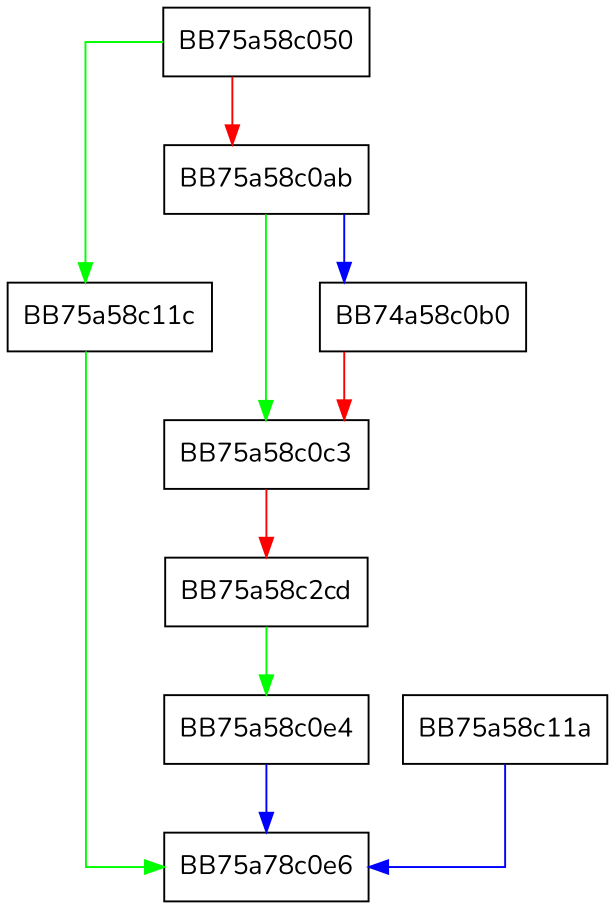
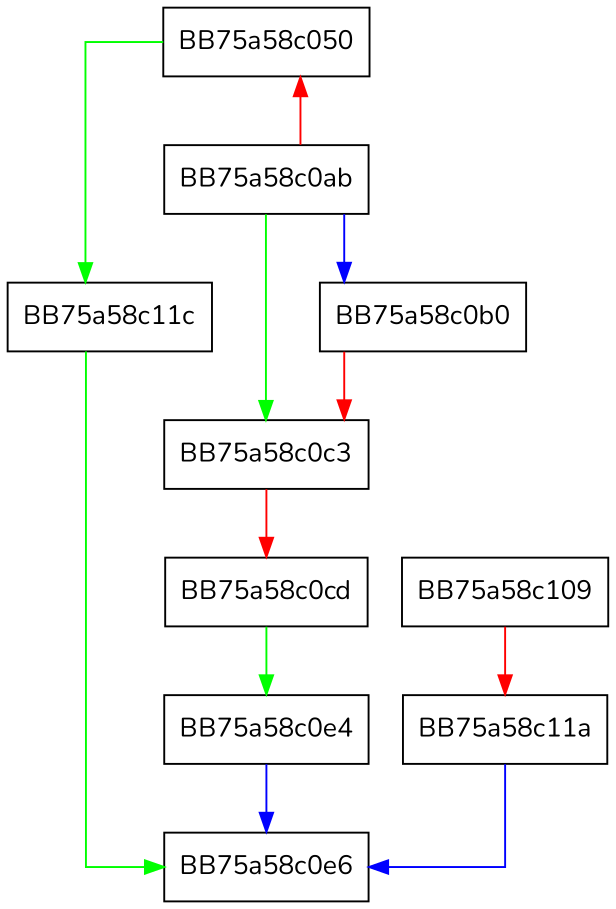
  digraph {
    fontname=Nunito
    splines=ortho
    node [fontname=Nunito shape=box]
    edge [color=green fontname=Nunito]
    BB75a58c050
    BB75a58c11c
    BB75a58c0ab
-   BB75a58c0e6 [label=BB75a78c0e6]
+   BB75a58c0e6
    BB75a58c0c3
-   BB75a58c0b0 [label=BB74a58c0b0]
-   BB75a58c0cd [label=BB75a58c2cd]
+   BB75a58c0b0
+   BB75a58c0cd
+   BB75a58c109
    BB75a58c11a
    BB75a58c0e4
    BB75a58c050 -> BB75a58c11c
-   BB75a58c050 -> BB75a58c0ab [color=red]
+   BB75a58c0ab -> BB75a58c050 [color=red]
    BB75a58c11c -> BB75a58c0e6
    BB75a58c0ab -> BB75a58c0c3
    BB75a58c0ab -> BB75a58c0b0 [color=blue]
    BB75a58c0c3 -> BB75a58c0cd [color=red]
    BB75a58c0b0 -> BB75a58c0c3 [color=red]
    BB75a58c0cd -> BB75a58c0e4
+   BB75a58c109 -> BB75a58c11a [color=red]
    BB75a58c11a -> BB75a58c0e6 [color=blue]
    BB75a58c0e4 -> BB75a58c0e6 [color=blue]
  }
